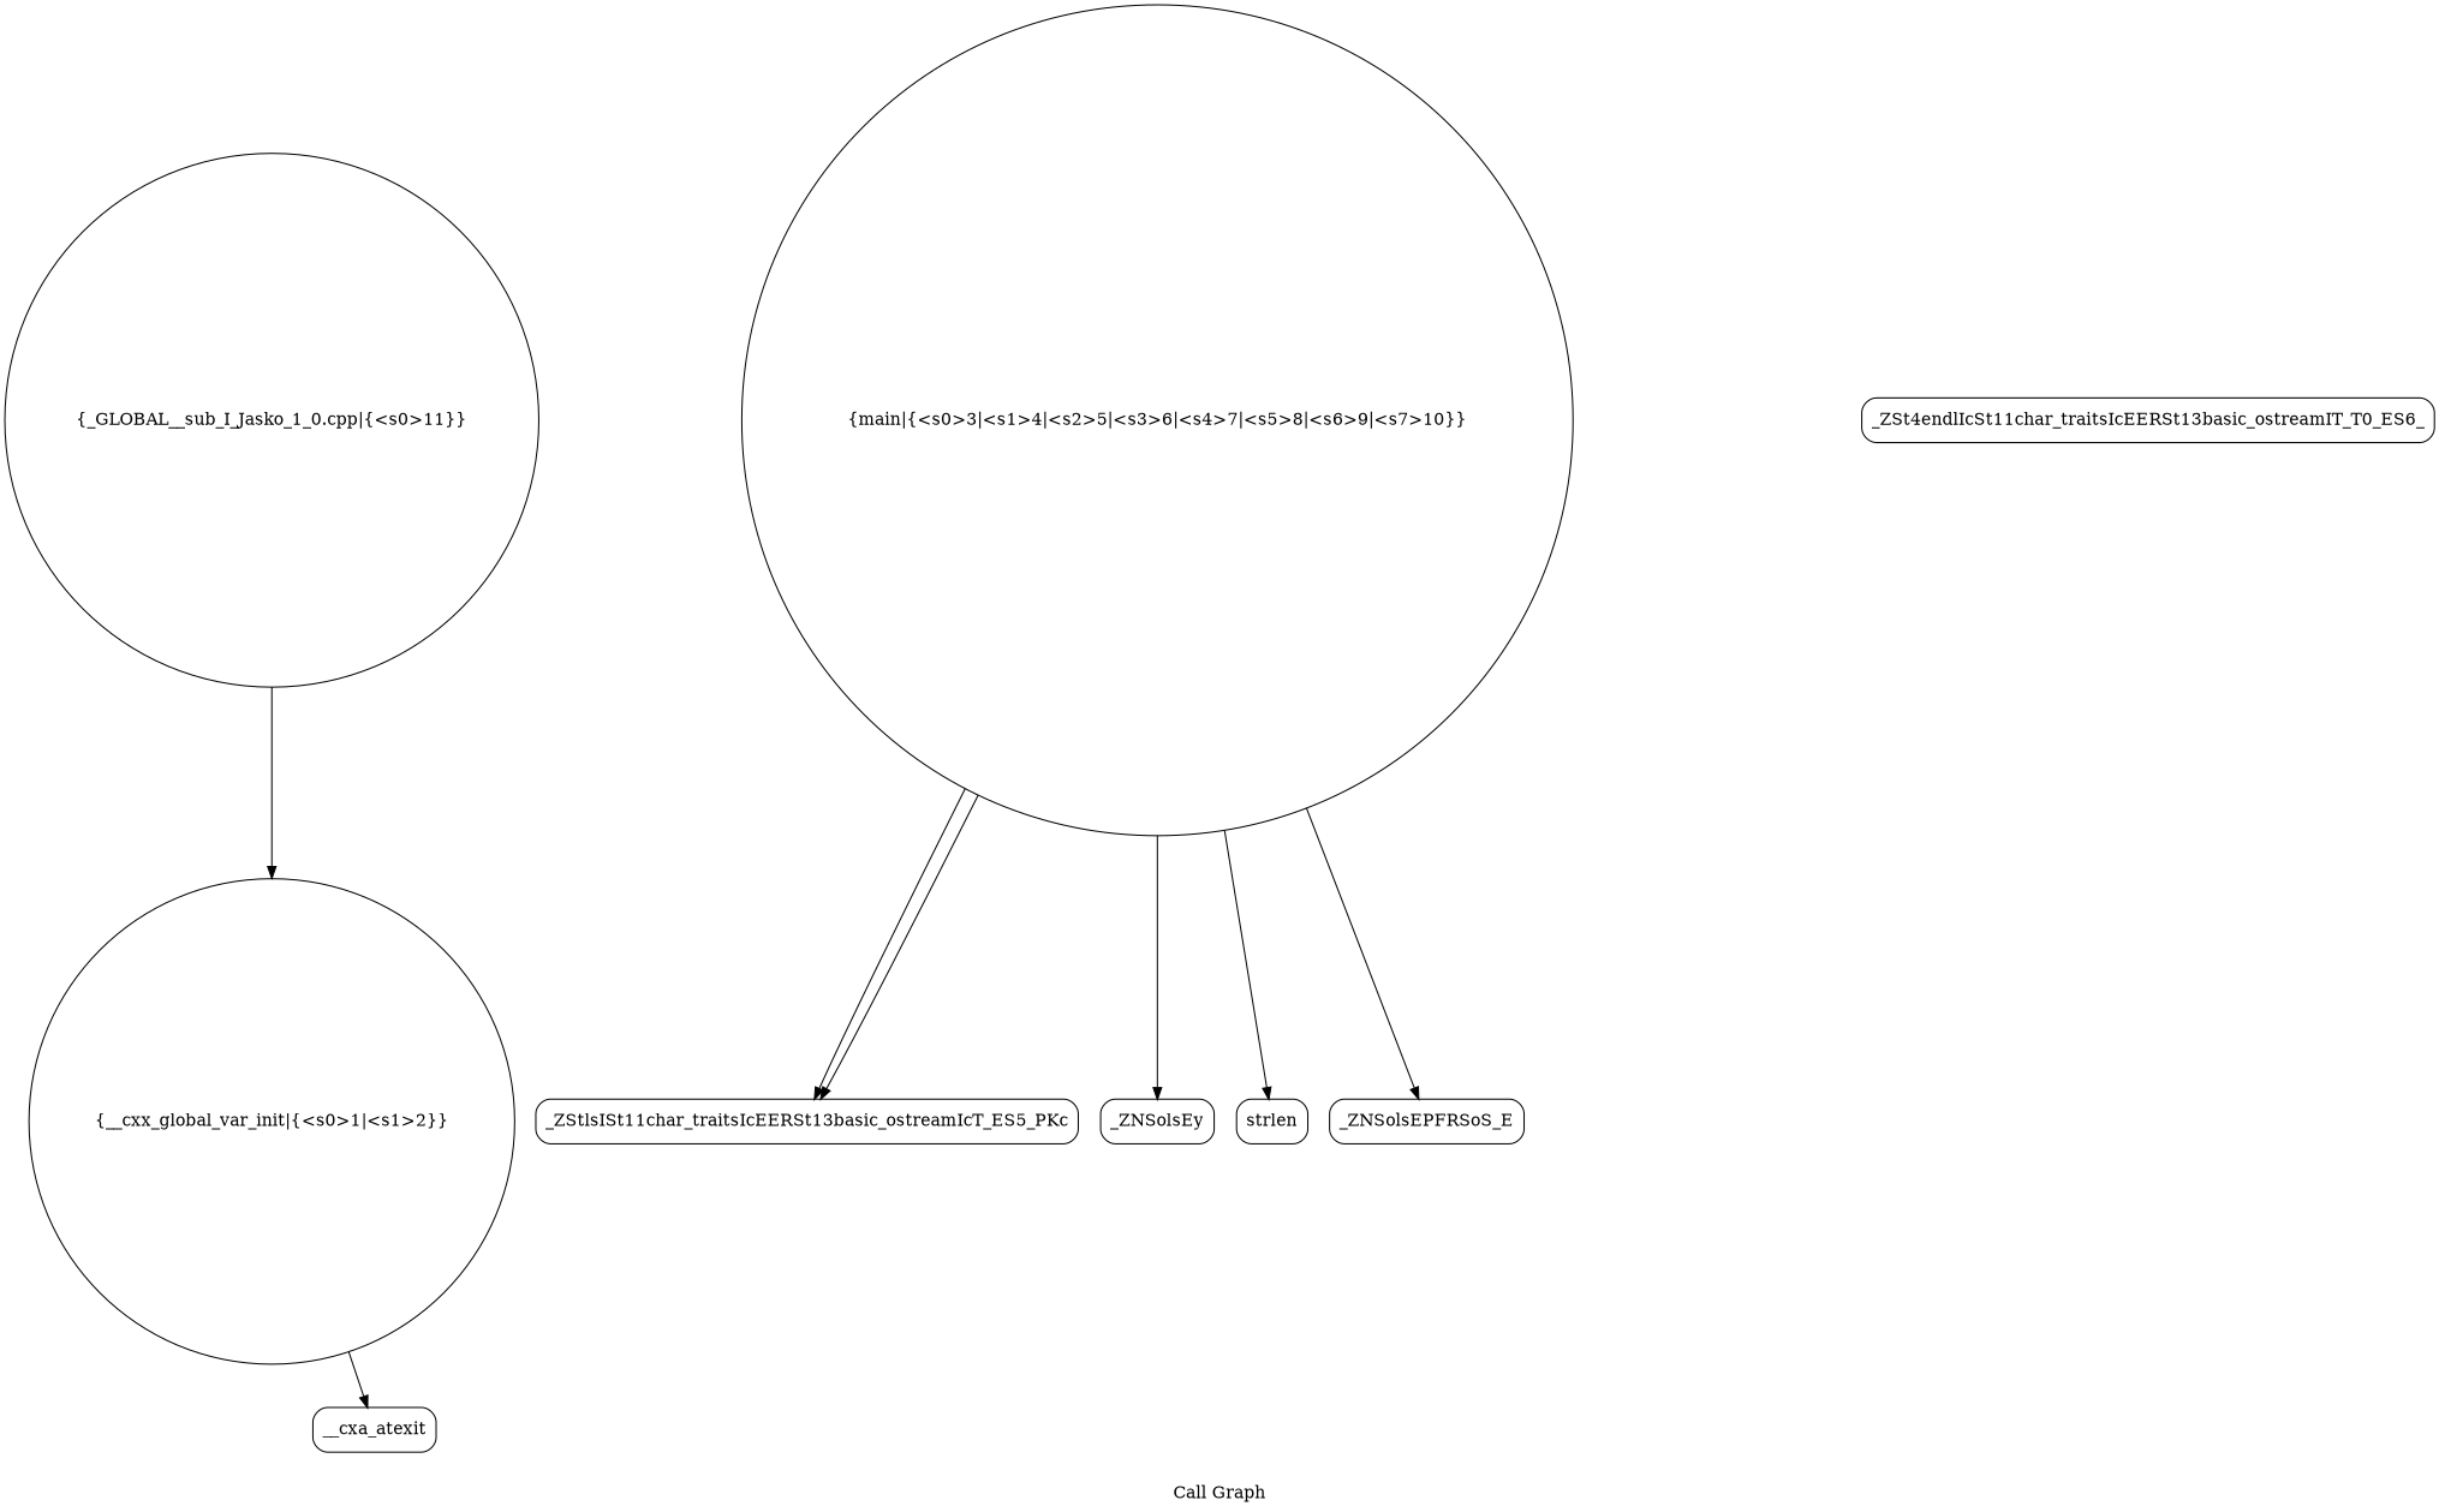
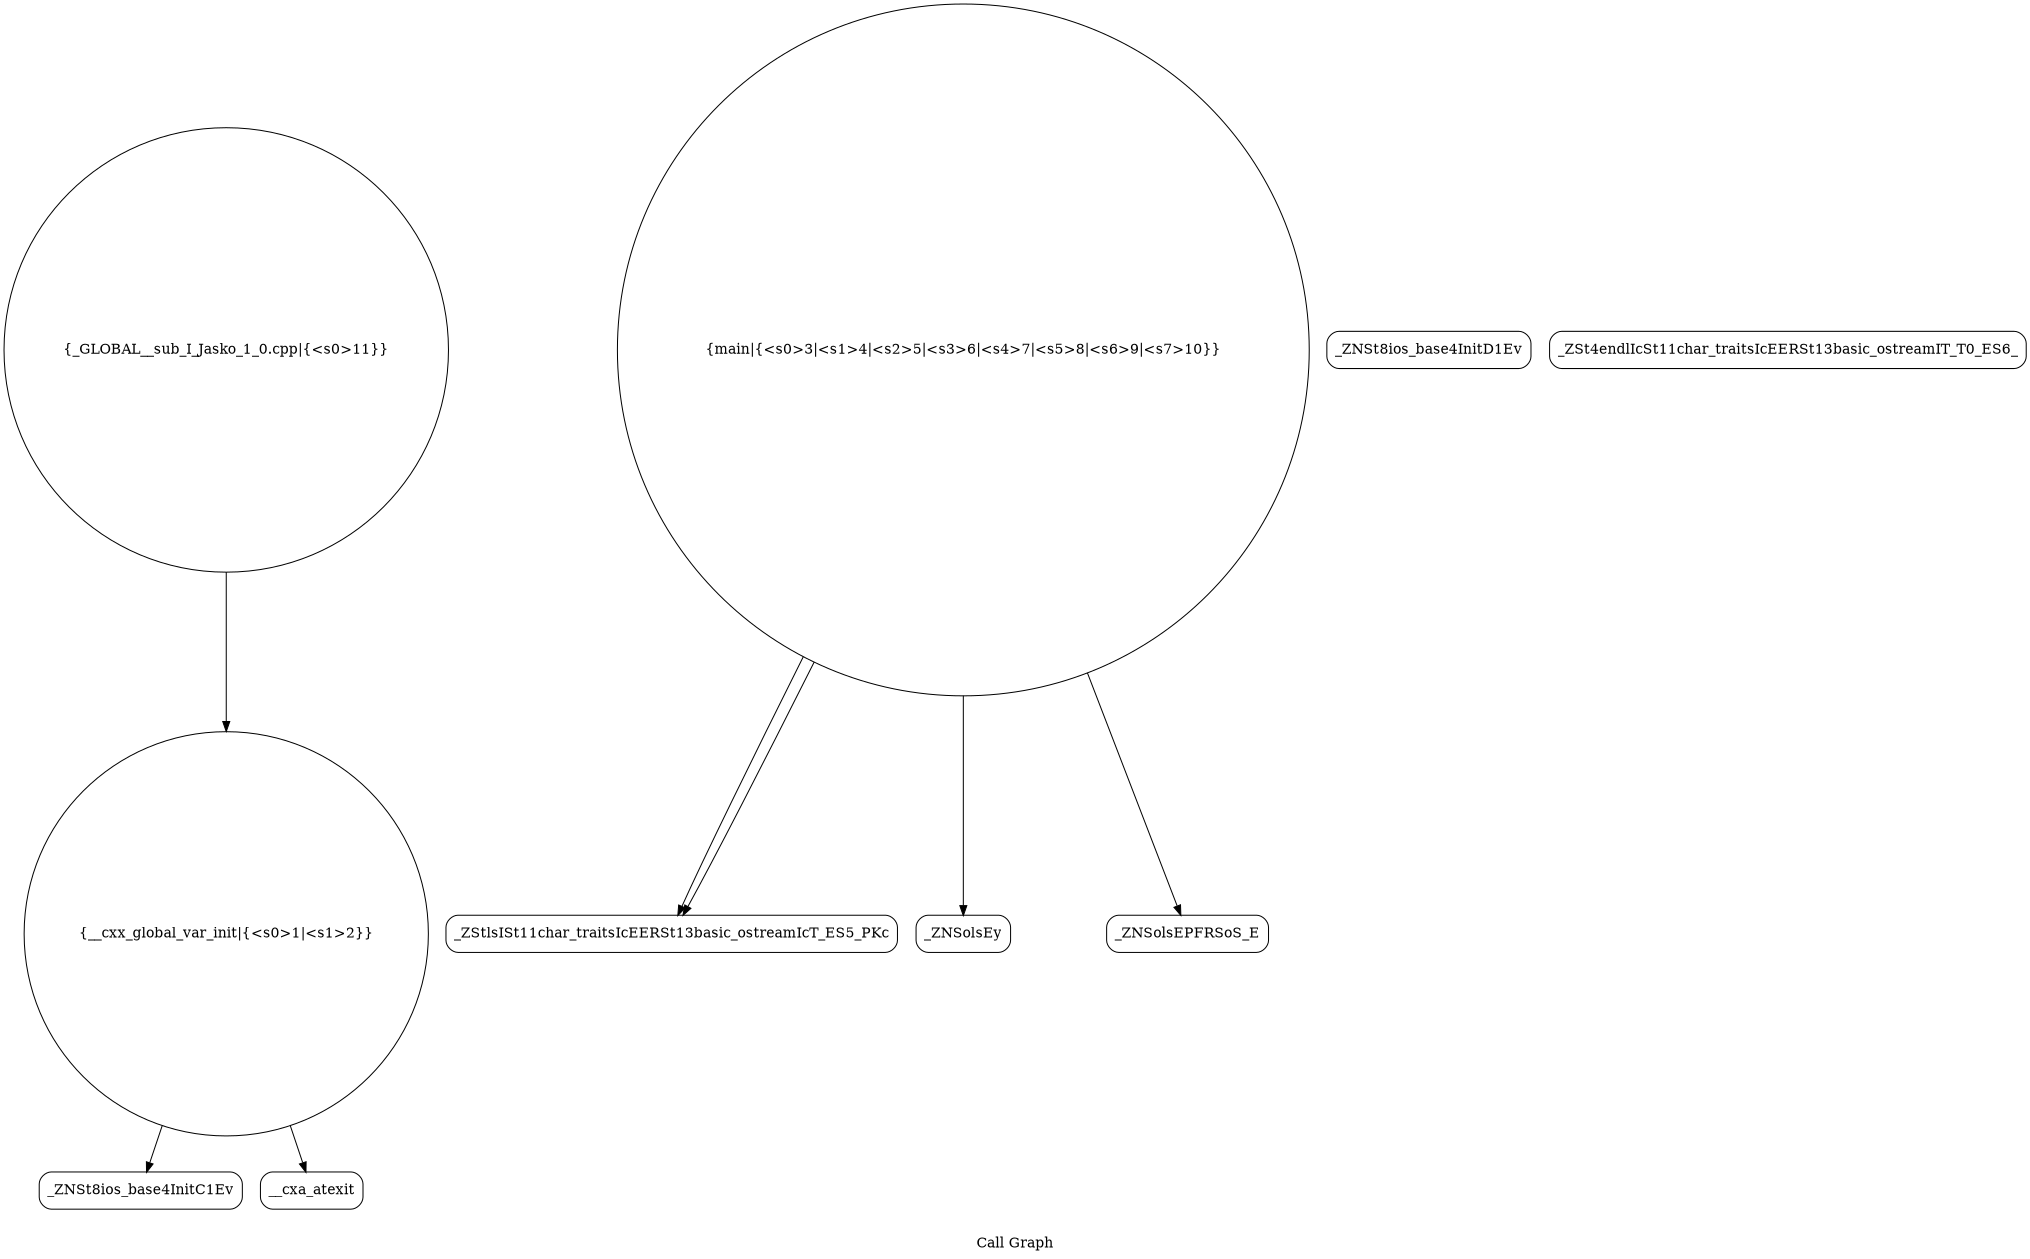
  digraph {
    label="Call Graph"
    node [shape=Mrecord]
    edge [color=black tailport=s0]
    n1 [label="{__cxx_global_var_init|{<s0>1|<s1>2}}" shape=circle]
+   n2 [label="{_ZNSt8ios_base4InitC1Ev}"]
    n3 [label="{__cxa_atexit}"]
    n4 [label="{_ZStlsISt11char_traitsIcEERSt13basic_ostreamIcT_ES5_PKc}"]
+   n5 [label="{_ZNSt8ios_base4InitD1Ev}"]
    n6 [label="{_ZNSolsEy}"]
    n7 [label="{main|{<s0>3|<s1>4|<s2>5|<s3>6|<s4>7|<s5>8|<s6>9|<s7>10}}" shape=circle]
-   n8 [label="{strlen}"]
    n9 [label="{_ZNSolsEPFRSoS_E}"]
    n10 [label="{_ZSt4endlIcSt11char_traitsIcEERSt13basic_ostreamIT_T0_ES6_}"]
    n11 [label="{_GLOBAL__sub_I_Jasko_1_0.cpp|{<s0>11}}" shape=circle]
+   n1 -> n2
    n1 -> n3 [tailport=s1]
    n7 -> n4 [tailport=s3]
    n7 -> n4 [tailport=s5]
    n7 -> n6 [tailport=s6]
-   n7 -> n8 [tailport=s2]
    n7 -> n9 [tailport=s7]
    n11 -> n1
  }
